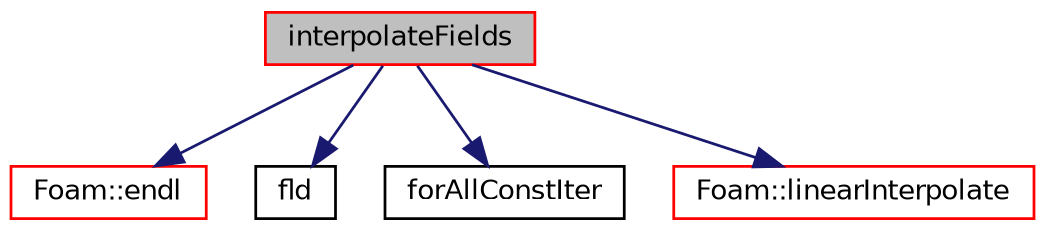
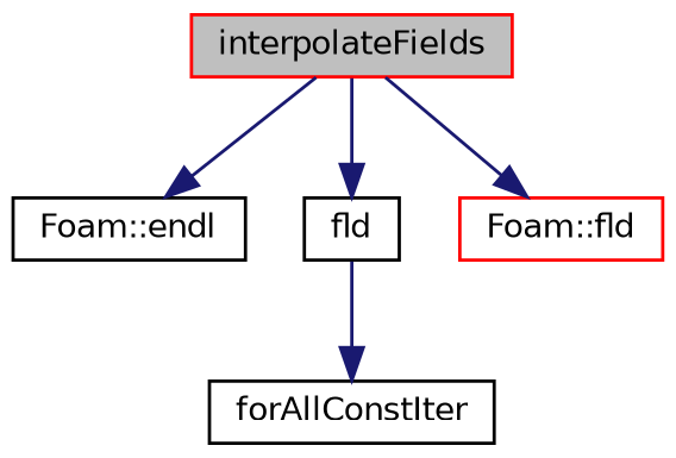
  digraph {
    rankdir=TB
    node [color=red fontname=Helvetica fontsize=10 shape=record]
    edge [color=midnightblue fontname=Helvetica fontsize=10 labelfontname=Helvetica labelfontsize=10 style=solid]
    n1 [fillcolor=grey75 fontcolor=black height=0.2 label=interpolateFields style=filled width=0.4]
-   n2 [height=0.2 label="Foam::endl" width=0.4]
+   n2 [color=black height=0.2 label="Foam::endl" width=0.4]
    n3 [color=black height=0.2 label=fld width=0.4]
    n4 [color=black height=0.2 label=forAllConstIter width=0.4]
-   n5 [height=0.2 label="Foam::linearInterpolate" width=0.4]
+   n5 [height=0.2 label="Foam::fld" width=0.4]
    n1 -> n2
    n1 -> n3
-   n1 -> n4
+   n3 -> n4
    n1 -> n5
  }
